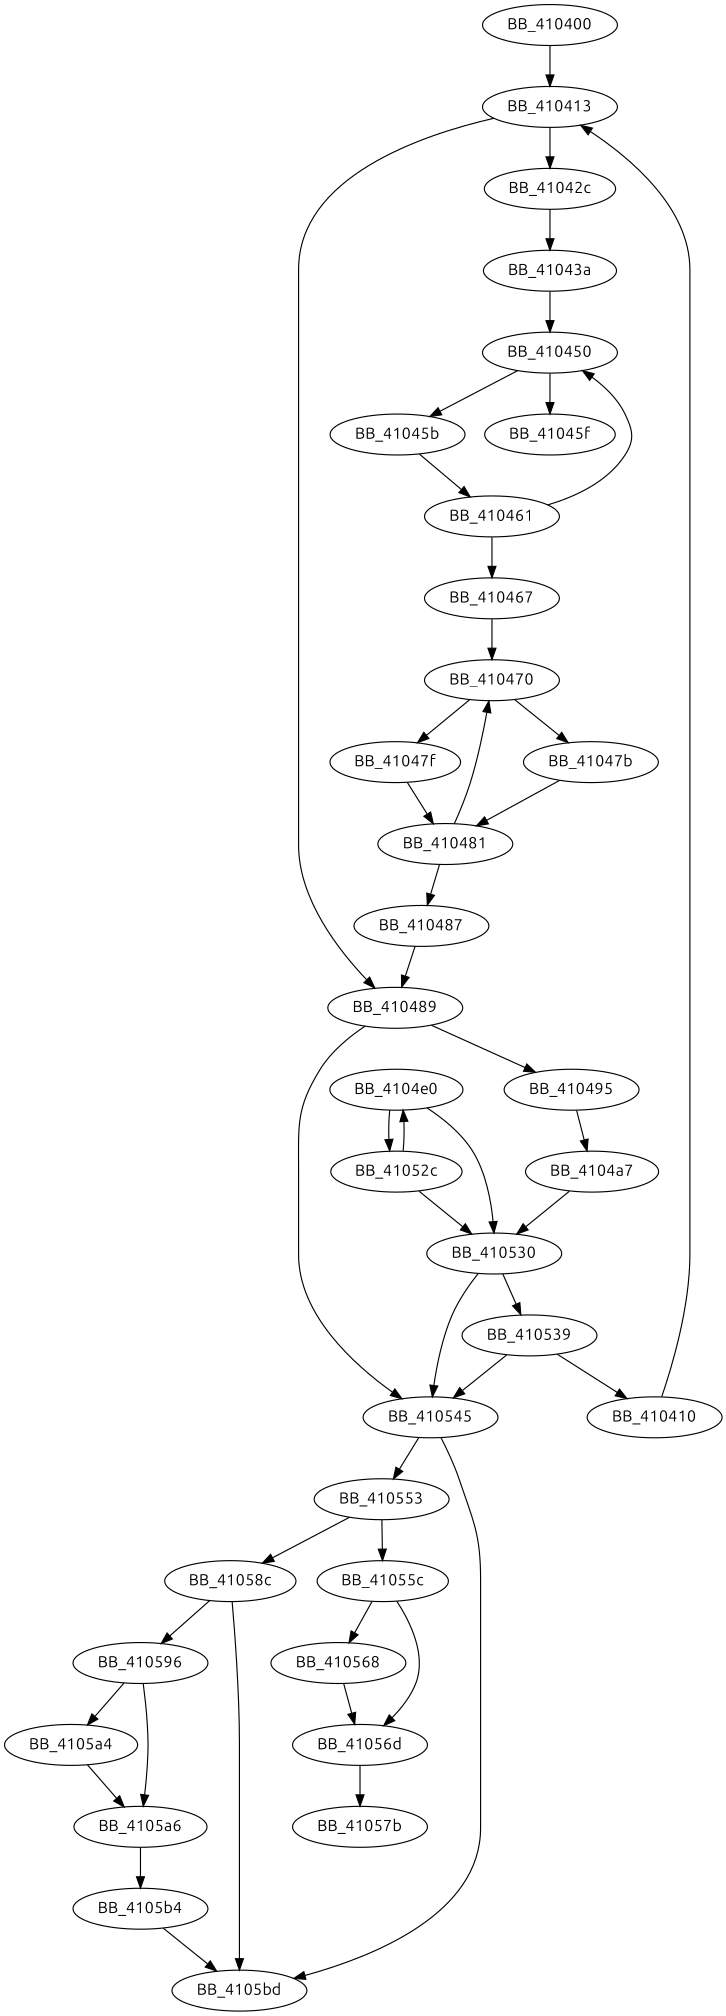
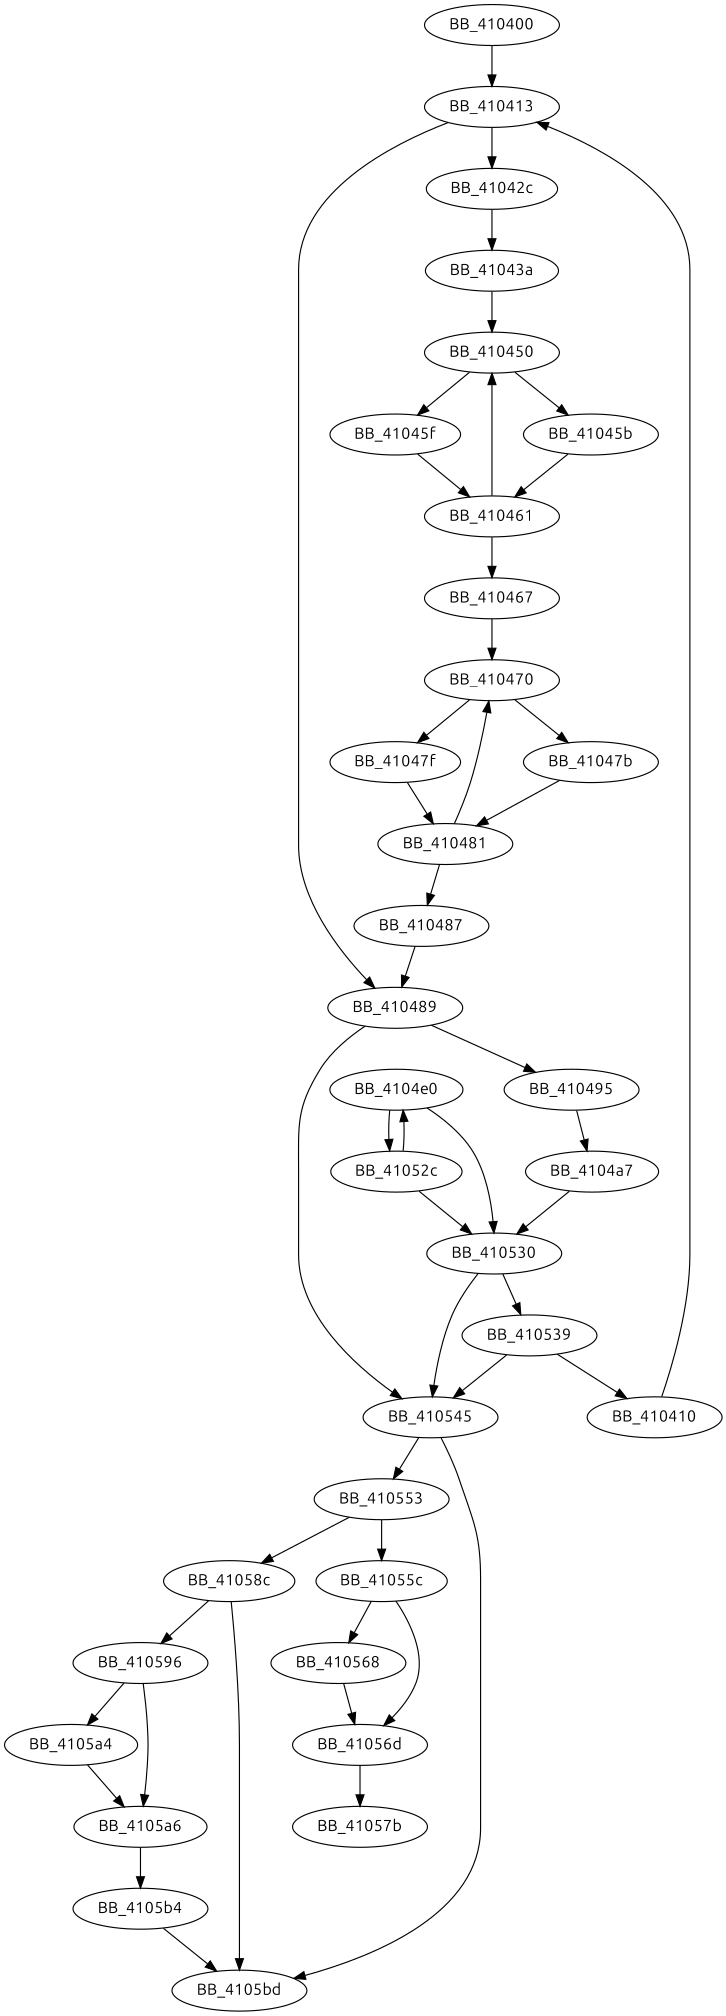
  digraph {
    fontname=Ubuntu
    node [fontname=Ubuntu]
    edge [fontname=Ubuntu]
    BB_410400
    BB_410413
    BB_41042c
    BB_410489
    BB_41043a
    BB_410495
    BB_410545
    BB_410410
    BB_410450
    BB_4104a7
    n11 [label=BB_410553]
    BB_4105bd
    BB_41045b
    BB_41045f
    BB_410461
    BB_410467
    BB_410470
    BB_41047b
    BB_41047f
    BB_410481
    BB_410487
    BB_410530
    BB_41055c
    BB_41058c
    BB_410539
    BB_4104e0
    BB_41052c
    BB_410568
    BB_41056d
    BB_410596
    BB_41057b
    BB_4105a4
    BB_4105a6
    BB_4105b4
    BB_410400 -> BB_410413
    BB_410413 -> BB_41042c
    BB_410413 -> BB_410489
    BB_41042c -> BB_41043a
    BB_410489 -> BB_410495
    BB_410489 -> BB_410545
    BB_41043a -> BB_410450
    BB_410495 -> BB_4104a7
    BB_410545 -> n11
    BB_410545 -> BB_4105bd
    BB_410410 -> BB_410413
    BB_410450 -> BB_41045b
    BB_410450 -> BB_41045f
    BB_4104a7 -> BB_410530
    n11 -> BB_41055c
    n11 -> BB_41058c
    BB_41045b -> BB_410461
+   BB_41045f -> BB_410461
    BB_410461 -> BB_410450
    BB_410461 -> BB_410467
    BB_410467 -> BB_410470
    BB_410470 -> BB_41047b
    BB_410470 -> BB_41047f
    BB_41047b -> BB_410481
    BB_41047f -> BB_410481
    BB_410481 -> BB_410470
    BB_410481 -> BB_410487
    BB_410487 -> BB_410489
    BB_410530 -> BB_410545
    BB_410530 -> BB_410539
    BB_41055c -> BB_410568
    BB_41055c -> BB_41056d
    BB_41058c -> BB_4105bd
    BB_41058c -> BB_410596
    BB_410539 -> BB_410545
    BB_410539 -> BB_410410
    BB_4104e0 -> BB_410530
    BB_4104e0 -> BB_41052c
    BB_41052c -> BB_410530
    BB_41052c -> BB_4104e0
    BB_410568 -> BB_41056d
    BB_41056d -> BB_41057b
    BB_410596 -> BB_4105a4
    BB_410596 -> BB_4105a6
    BB_4105a4 -> BB_4105a6
    BB_4105a6 -> BB_4105b4
    BB_4105b4 -> BB_4105bd
  }
